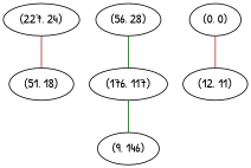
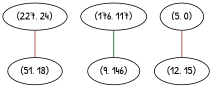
  graph {
    fontname="Patrick Hand"
    node [fontname="Patrick Hand"]
    edge [color=brown fontname="Patrick Hand" weight=1]
    "(227, 24)"
    "(51, 18)"
-   "(56, 28)"
    "(176, 117)"
-   "(0, 0)"
-   "(12, 11)"
+   "(0, 0)" [label="(5, 0)"]
+   "(12, 11)" [label="(12, 15)"]
    "(9, 146)"
    "(227, 24)" -- "(51, 18)"
-   "(56, 28)" -- "(176, 117)" [color=darkgreen]
    "(176, 117)" -- "(9, 146)" [color=darkgreen]
    "(0, 0)" -- "(12, 11)" [weight=4]
  }
